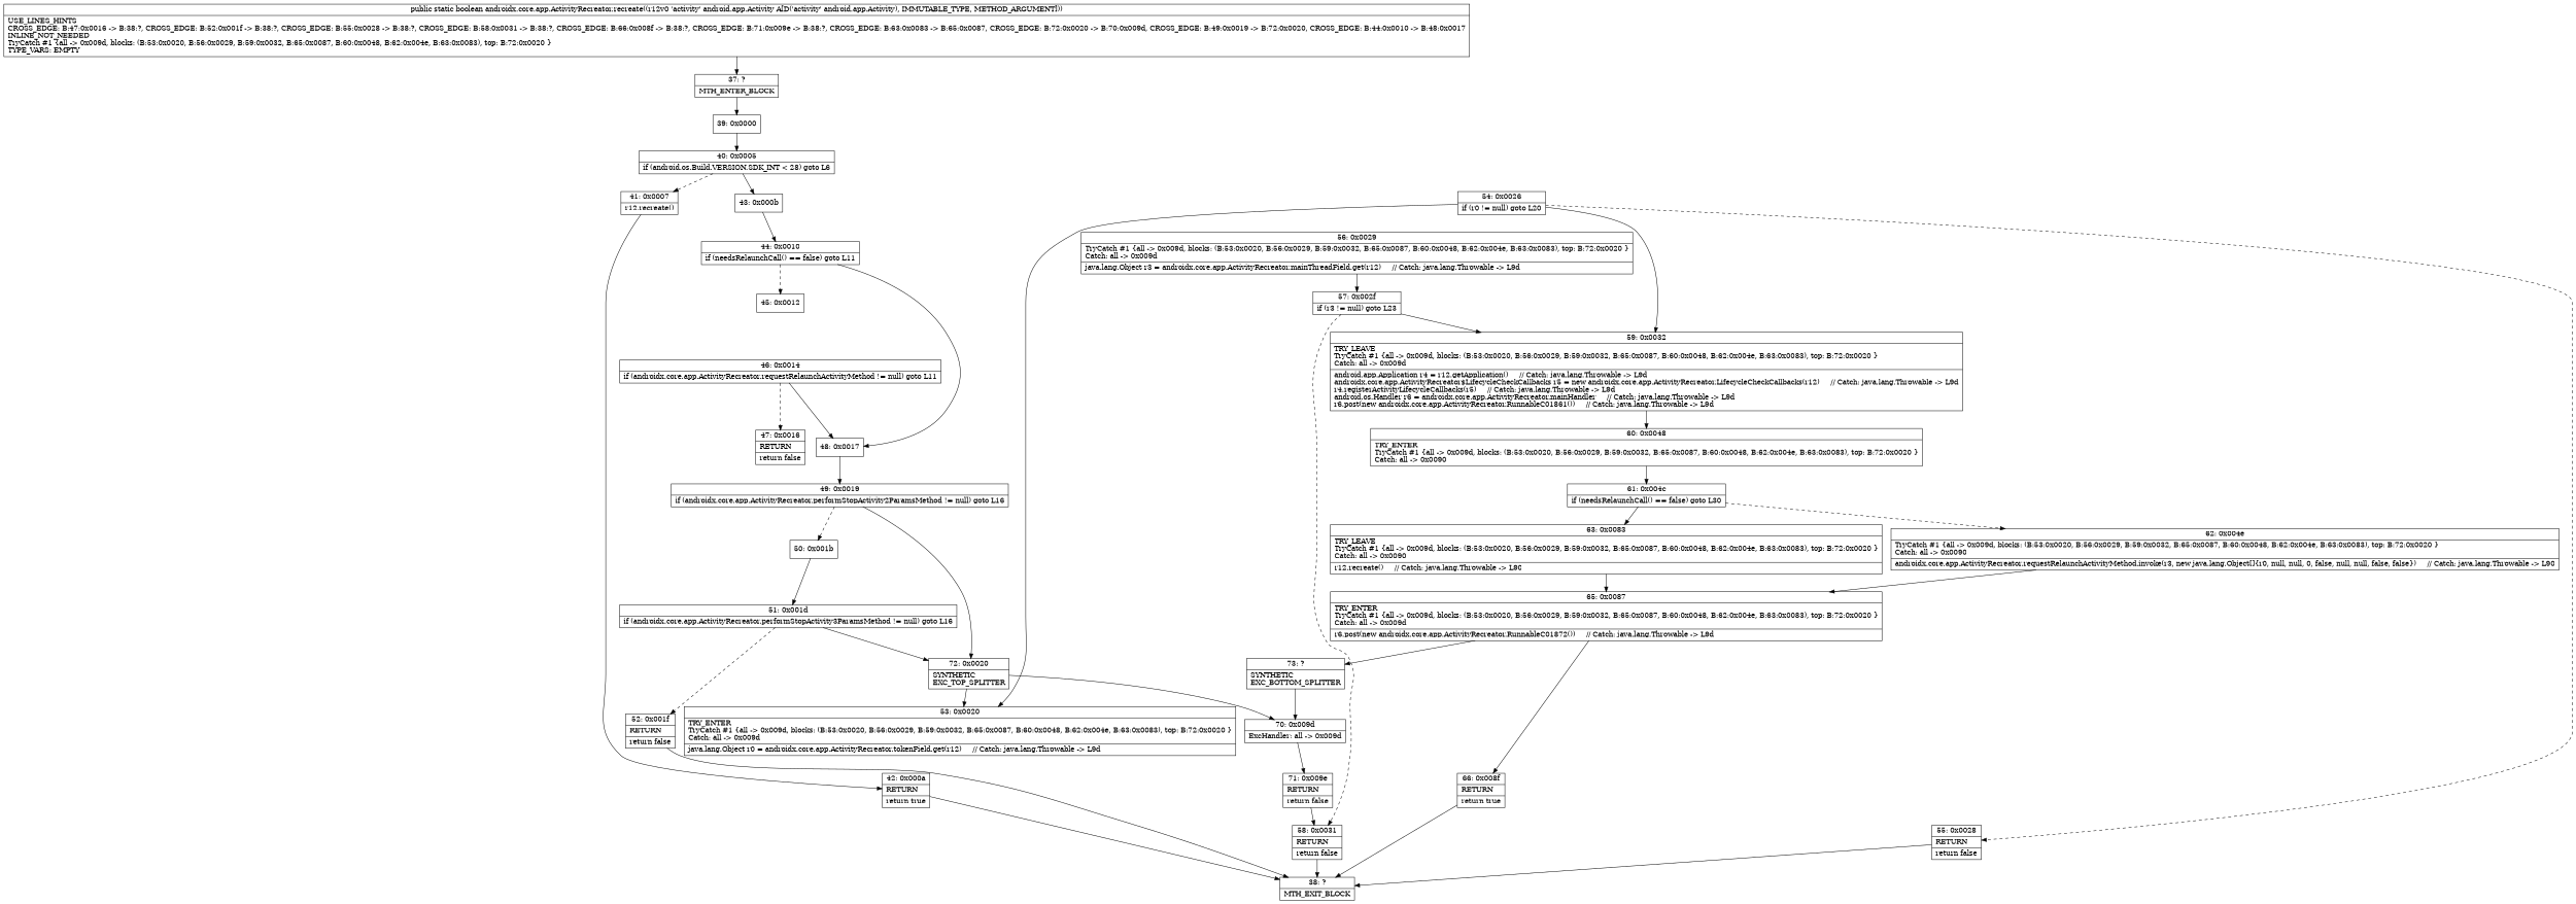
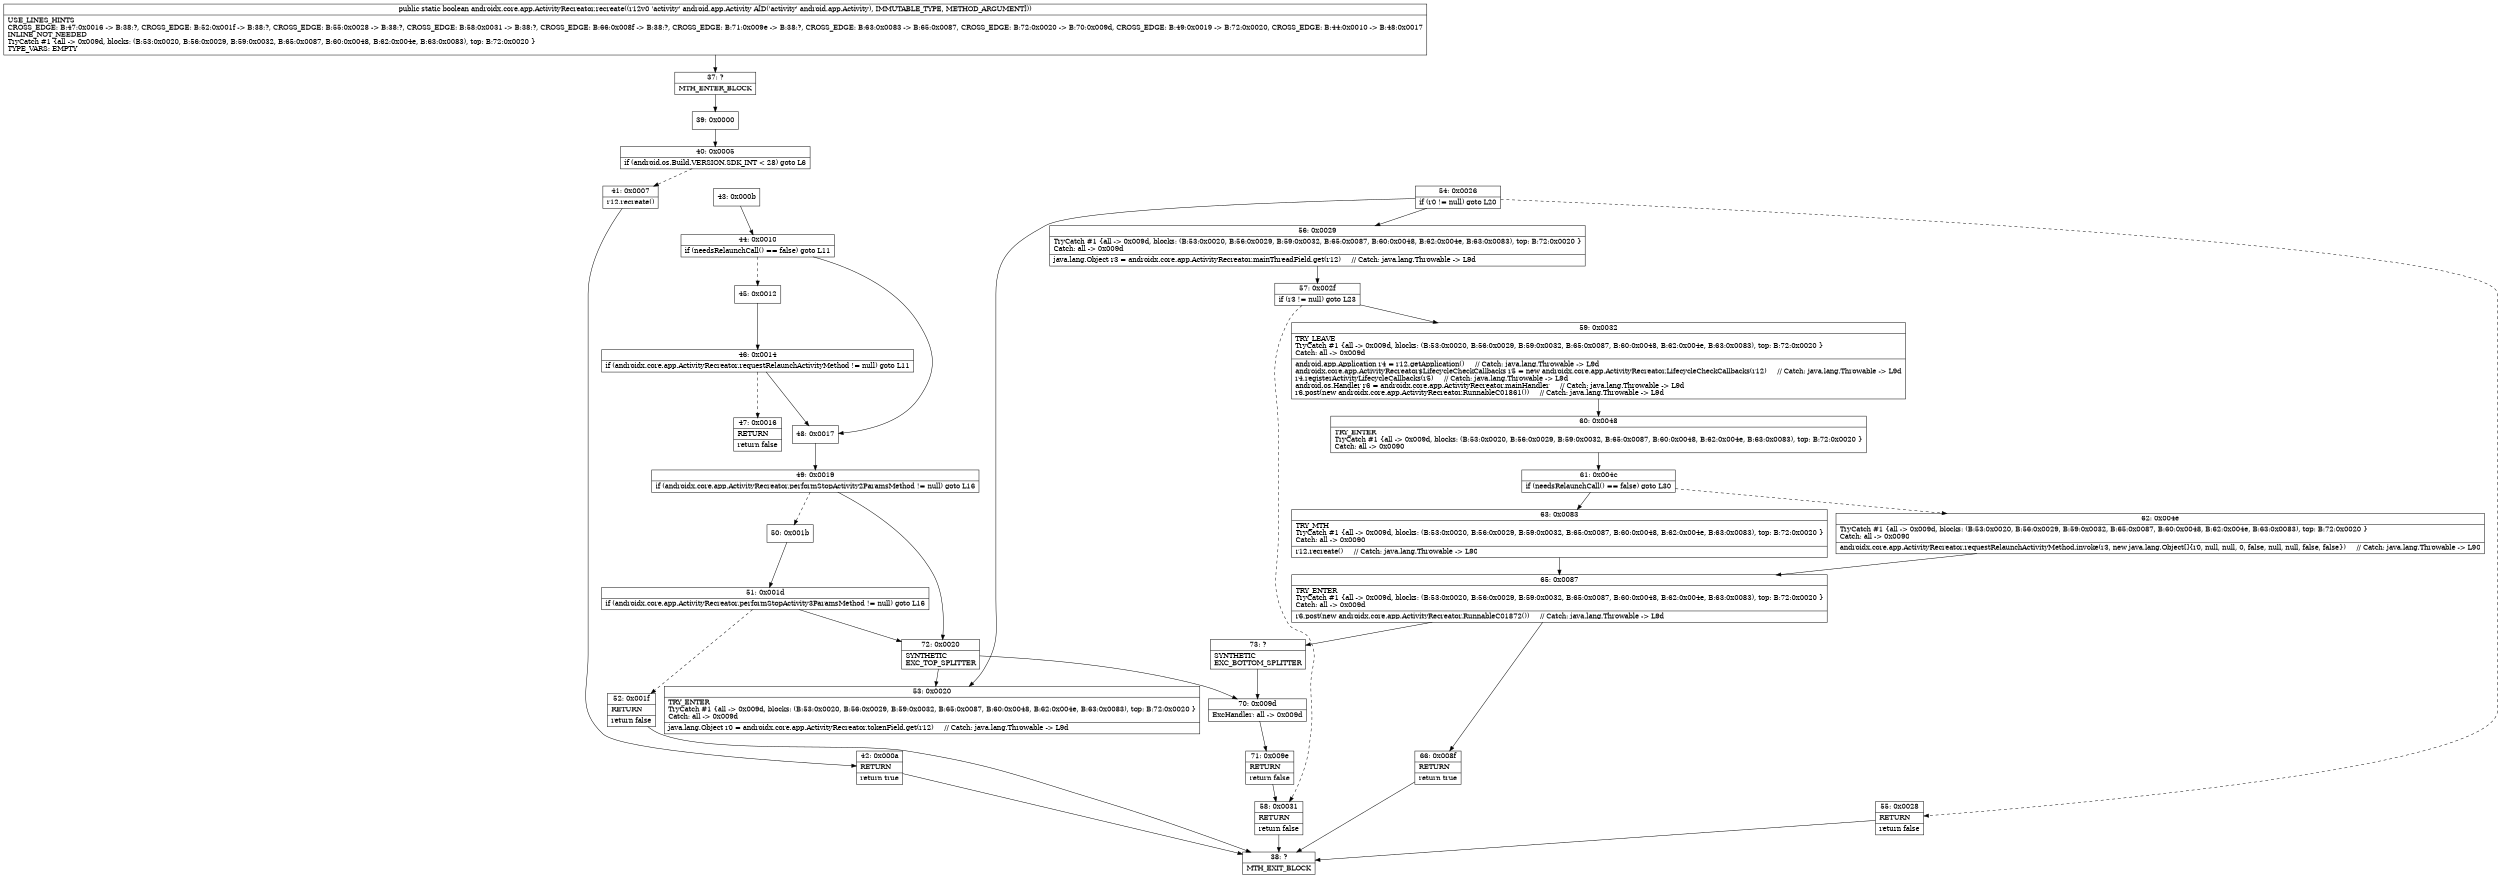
  digraph {
    node [shape=record]
    n1 [label="{37\:\ ?|MTH_ENTER_BLOCK\l}"]
    n2 [label="{39\:\ 0x0000}"]
    n3 [label="{40\:\ 0x0005|if (android.os.Build.VERSION.SDK_INT \< 28) goto L6\l}"]
    n4 [label="{41\:\ 0x0007|r12.recreate()\l}"]
    n5 [label="{43\:\ 0x000b}"]
    n6 [label="{42\:\ 0x000a|RETURN\l|return true\l}"]
    n7 [label="{44\:\ 0x0010|if (needsRelaunchCall() == false) goto L11\l}"]
    n8 [label="{38\:\ ?|MTH_EXIT_BLOCK\l}"]
    n9 [label="{45\:\ 0x0012}"]
    n10 [label="{48\:\ 0x0017}"]
    n11 [label="{46\:\ 0x0014|if (androidx.core.app.ActivityRecreator.requestRelaunchActivityMethod != null) goto L11\l}"]
    n12 [label="{49\:\ 0x0019|if (androidx.core.app.ActivityRecreator.performStopActivity2ParamsMethod != null) goto L16\l}"]
    n13 [label="{47\:\ 0x0016|RETURN\l|return false\l}"]
    n14 [label="{50\:\ 0x001b}"]
    n15 [label="{72\:\ 0x0020|SYNTHETIC\lEXC_TOP_SPLITTER\l}"]
    n16 [label="{51\:\ 0x001d|if (androidx.core.app.ActivityRecreator.performStopActivity3ParamsMethod != null) goto L16\l}"]
    n17 [label="{53\:\ 0x0020|TRY_ENTER\lTryCatch #1 \{all \-\> 0x009d, blocks: (B:53:0x0020, B:56:0x0029, B:59:0x0032, B:65:0x0087, B:60:0x0048, B:62:0x004e, B:63:0x0083), top: B:72:0x0020 \}\lCatch: all \-\> 0x009d\l|java.lang.Object r0 = androidx.core.app.ActivityRecreator.tokenField.get(r12)     \/\/ Catch: java.lang.Throwable \-\> L9d\l}"]
    n18 [label="{70\:\ 0x009d|ExcHandler: all \-\> 0x009d\l}"]
    n19 [label="{52\:\ 0x001f|RETURN\l|return false\l}"]
    n20 [label="{71\:\ 0x009e|RETURN\l|return false\l}"]
    n21 [label="{54\:\ 0x0026|if (r0 != null) goto L20\l}"]
    n22 [label="{55\:\ 0x0028|RETURN\l|return false\l}"]
    n23 [label="{56\:\ 0x0029|TryCatch #1 \{all \-\> 0x009d, blocks: (B:53:0x0020, B:56:0x0029, B:59:0x0032, B:65:0x0087, B:60:0x0048, B:62:0x004e, B:63:0x0083), top: B:72:0x0020 \}\lCatch: all \-\> 0x009d\l|java.lang.Object r3 = androidx.core.app.ActivityRecreator.mainThreadField.get(r12)     \/\/ Catch: java.lang.Throwable \-\> L9d\l}"]
    n24 [label="{57\:\ 0x002f|if (r3 != null) goto L23\l}"]
    n25 [label="{58\:\ 0x0031|RETURN\l|return false\l}"]
    n26 [label="{59\:\ 0x0032|TRY_LEAVE\lTryCatch #1 \{all \-\> 0x009d, blocks: (B:53:0x0020, B:56:0x0029, B:59:0x0032, B:65:0x0087, B:60:0x0048, B:62:0x004e, B:63:0x0083), top: B:72:0x0020 \}\lCatch: all \-\> 0x009d\l|android.app.Application r4 = r12.getApplication()     \/\/ Catch: java.lang.Throwable \-\> L9d\landroidx.core.app.ActivityRecreator$LifecycleCheckCallbacks r5 = new androidx.core.app.ActivityRecreator.LifecycleCheckCallbacks(r12)     \/\/ Catch: java.lang.Throwable \-\> L9d\lr4.registerActivityLifecycleCallbacks(r5)     \/\/ Catch: java.lang.Throwable \-\> L9d\landroid.os.Handler r6 = androidx.core.app.ActivityRecreator.mainHandler     \/\/ Catch: java.lang.Throwable \-\> L9d\lr6.post(new androidx.core.app.ActivityRecreator.RunnableC01861())     \/\/ Catch: java.lang.Throwable \-\> L9d\l}"]
    n27 [label="{60\:\ 0x0048|TRY_ENTER\lTryCatch #1 \{all \-\> 0x009d, blocks: (B:53:0x0020, B:56:0x0029, B:59:0x0032, B:65:0x0087, B:60:0x0048, B:62:0x004e, B:63:0x0083), top: B:72:0x0020 \}\lCatch: all \-\> 0x0090\l}"]
    n28 [label="{61\:\ 0x004c|if (needsRelaunchCall() == false) goto L30\l}"]
    n29 [label="{62\:\ 0x004e|TryCatch #1 \{all \-\> 0x009d, blocks: (B:53:0x0020, B:56:0x0029, B:59:0x0032, B:65:0x0087, B:60:0x0048, B:62:0x004e, B:63:0x0083), top: B:72:0x0020 \}\lCatch: all \-\> 0x0090\l|androidx.core.app.ActivityRecreator.requestRelaunchActivityMethod.invoke(r3, new java.lang.Object[]\{r0, null, null, 0, false, null, null, false, false\})     \/\/ Catch: java.lang.Throwable \-\> L90\l}"]
-   n30 [label="{63\:\ 0x0083|TRY_LEAVE\lTryCatch #1 \{all \-\> 0x009d, blocks: (B:53:0x0020, B:56:0x0029, B:59:0x0032, B:65:0x0087, B:60:0x0048, B:62:0x004e, B:63:0x0083), top: B:72:0x0020 \}\lCatch: all \-\> 0x0090\l|r12.recreate()     \/\/ Catch: java.lang.Throwable \-\> L90\l}"]
+   n30 [label="{63\:\ 0x0083|TRY_MTH\lTryCatch #1 \{all \-\> 0x009d, blocks: (B:53:0x0020, B:56:0x0029, B:59:0x0032, B:65:0x0087, B:60:0x0048, B:62:0x004e, B:63:0x0083), top: B:72:0x0020 \}\lCatch: all \-\> 0x0090\l|r12.recreate()     \/\/ Catch: java.lang.Throwable \-\> L90\l}"]
    n31 [label="{65\:\ 0x0087|TRY_ENTER\lTryCatch #1 \{all \-\> 0x009d, blocks: (B:53:0x0020, B:56:0x0029, B:59:0x0032, B:65:0x0087, B:60:0x0048, B:62:0x004e, B:63:0x0083), top: B:72:0x0020 \}\lCatch: all \-\> 0x009d\l|r6.post(new androidx.core.app.ActivityRecreator.RunnableC01872())     \/\/ Catch: java.lang.Throwable \-\> L9d\l}"]
    n32 [label="{66\:\ 0x008f|RETURN\l|return true\l}"]
    n33 [label="{73\:\ ?|SYNTHETIC\lEXC_BOTTOM_SPLITTER\l}"]
    n34 [label="{public static boolean androidx.core.app.ActivityRecreator.recreate((r12v0 'activity' android.app.Activity A[D('activity' android.app.Activity), IMMUTABLE_TYPE, METHOD_ARGUMENT]))  | USE_LINES_HINTS\lCROSS_EDGE: B:47:0x0016 \-\> B:38:?, CROSS_EDGE: B:52:0x001f \-\> B:38:?, CROSS_EDGE: B:55:0x0028 \-\> B:38:?, CROSS_EDGE: B:58:0x0031 \-\> B:38:?, CROSS_EDGE: B:66:0x008f \-\> B:38:?, CROSS_EDGE: B:71:0x009e \-\> B:38:?, CROSS_EDGE: B:63:0x0083 \-\> B:65:0x0087, CROSS_EDGE: B:72:0x0020 \-\> B:70:0x009d, CROSS_EDGE: B:49:0x0019 \-\> B:72:0x0020, CROSS_EDGE: B:44:0x0010 \-\> B:48:0x0017\lINLINE_NOT_NEEDED\lTryCatch #1 \{all \-\> 0x009d, blocks: (B:53:0x0020, B:56:0x0029, B:59:0x0032, B:65:0x0087, B:60:0x0048, B:62:0x004e, B:63:0x0083), top: B:72:0x0020 \}\lTYPE_VARS: EMPTY\l}"]
    n1 -> n2
    n2 -> n3
    n3 -> n4 [style=dashed]
-   n3 -> n5
    n4 -> n6
    n5 -> n7
    n6 -> n8
    n7 -> n9 [style=dashed]
    n7 -> n10
+   n9 -> n11
    n10 -> n12
    n11 -> n10
    n11 -> n13 [style=dashed]
    n12 -> n14 [style=dashed]
    n12 -> n15
    n14 -> n16
    n15 -> n17
    n15 -> n18
    n16 -> n15
    n16 -> n19 [style=dashed]
    n18 -> n20
    n19 -> n8
    n20 -> n25
    n21 -> n17
    n21 -> n22 [style=dashed]
-   n21 -> n26
+   n21 -> n23
    n22 -> n8
    n23 -> n24
    n24 -> n25 [style=dashed]
    n24 -> n26
    n25 -> n8
    n26 -> n27
    n27 -> n28
    n28 -> n29 [style=dashed]
    n28 -> n30
    n29 -> n31
    n30 -> n31
    n31 -> n32
    n31 -> n33
    n32 -> n8
    n33 -> n18
    n34 -> n1
  }
